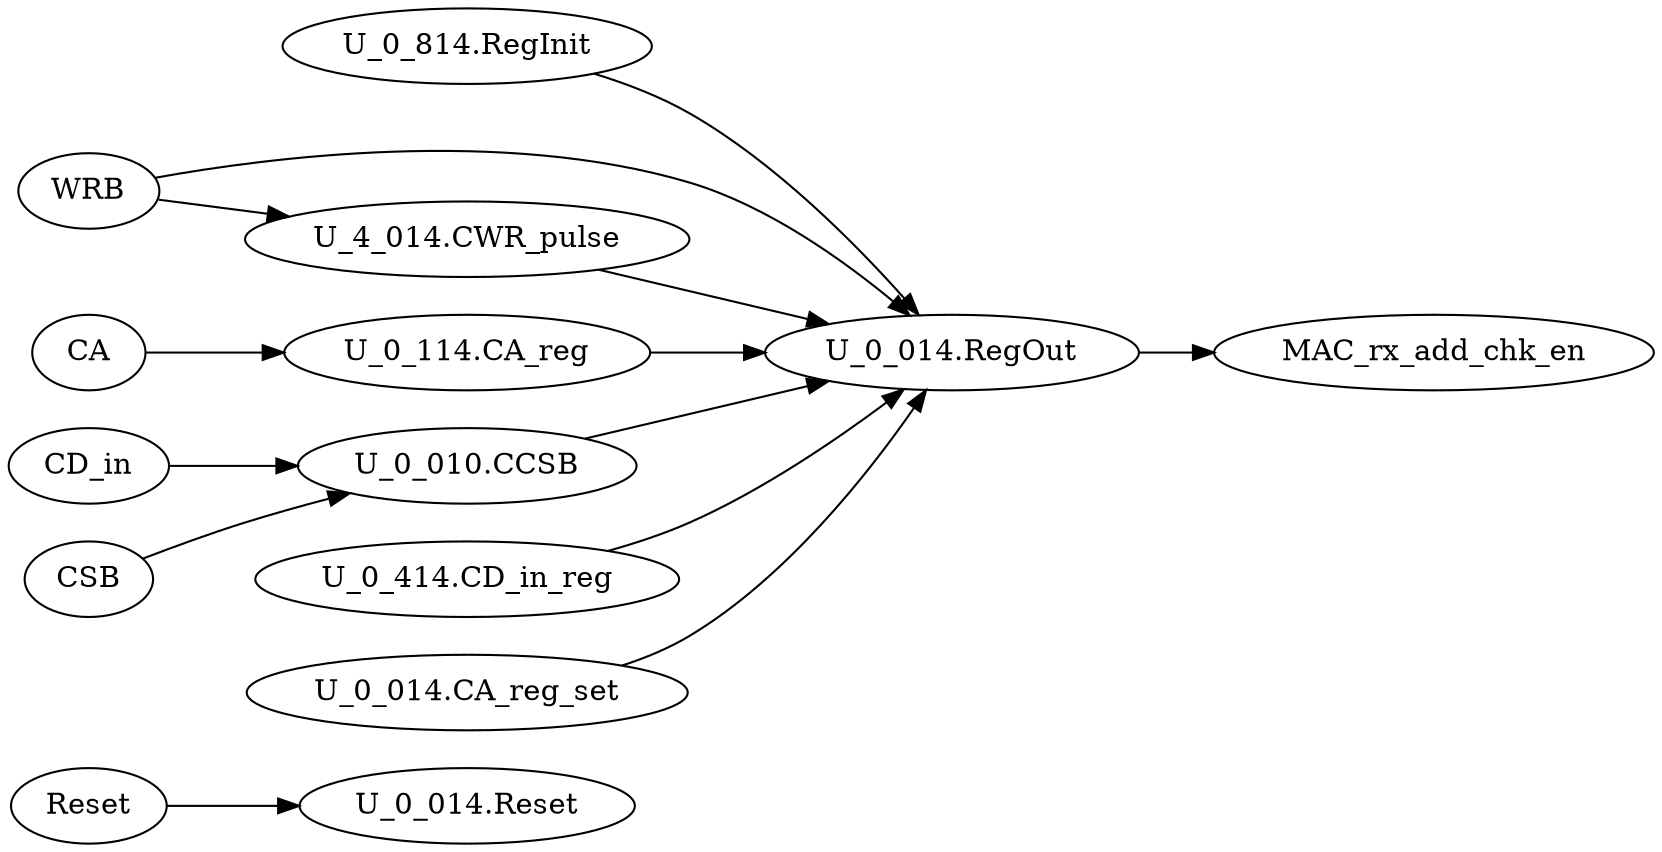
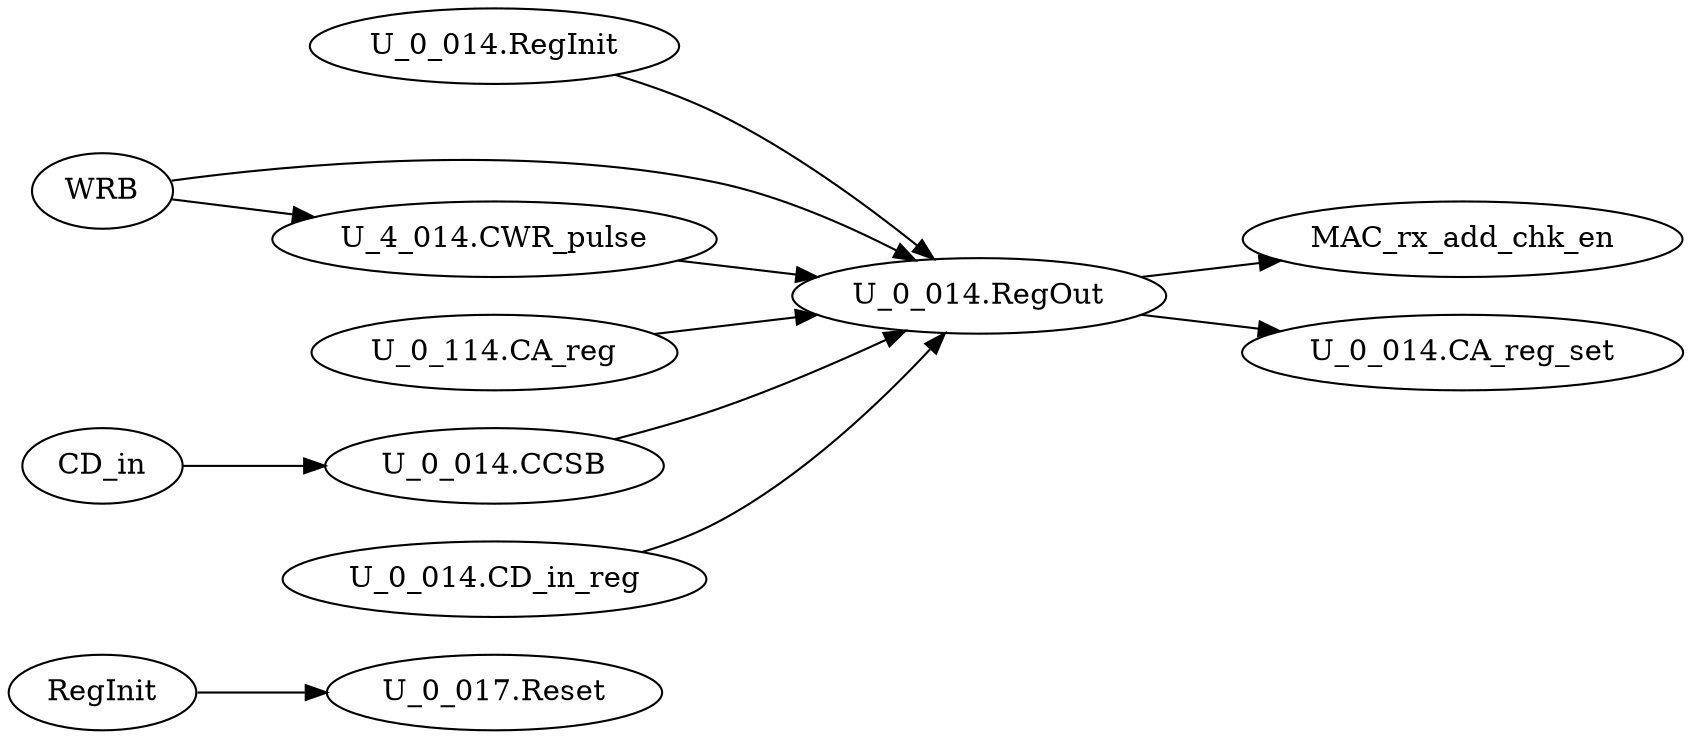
  strict digraph {
    rankdir=LR
    node [complexity=4 importance=0.0171685902472 rank=0.00429214756179]
-   Reset [complexity=1 importance=0.0308170945521 rank=0.0308170945521]
-   "U_0_014.Reset" [complexity=1 importance=0.029063591725 rank=0.029063591725]
+   Reset [complexity=1 importance=0.0308170945521 rank=0.0308170945521 label=RegInit]
+   "U_0_014.Reset" [complexity=1 importance=0.029063591725 rank=0.029063591725 label="U_0_017.Reset"]
    "U_0_014.RegOut" [complexity=0 importance=0.0136486911662 rank=0.0]
    MAC_rx_add_chk_en [complexity=0 importance=0.00571852560641 rank=0.0]
-   "U_0_014.RegInit" [complexity=2 importance=0.0154021939933 rank=0.00770109699667 label="U_0_814.RegInit"]
+   "U_0_014.RegInit" [complexity=2 importance=0.0154021939933 rank=0.00770109699667]
    WRB
    n7 [importance=0.01541508742 label="U_4_014.CWR_pulse" rank=0.00385377185501]
    n8 [importance=0.01541508742 label="U_0_114.CA_reg" rank=0.00385377185501]
    CD_in [complexity=2 importance=0.0171830953522 rank=0.00859154767611]
-   "U_0_014.CCSB" [importance=0.01541508742 rank=0.00385377185501 label="U_0_010.CCSB"]
-   "U_0_014.CD_in_reg" [complexity=2 importance=0.0154295925251 rank=0.00771479626255 label="U_0_414.CD_in_reg"]
-   CA
-   CSB
+   "U_0_014.CCSB" [importance=0.01541508742 rank=0.00385377185501]
+   "U_0_014.CD_in_reg" [complexity=2 importance=0.0154295925251 rank=0.00771479626255]
    "U_0_014.CA_reg_set" [importance=0.0154021939933 rank=0.00385054849833]
    Reset -> "U_0_014.Reset"
    "U_0_014.RegOut" -> MAC_rx_add_chk_en
    "U_0_014.RegInit" -> "U_0_014.RegOut"
    WRB -> "U_0_014.RegOut"
    WRB -> n7
    n7 -> "U_0_014.RegOut"
    n8 -> "U_0_014.RegOut"
    CD_in -> "U_0_014.CCSB"
    "U_0_014.CCSB" -> "U_0_014.RegOut"
    "U_0_014.CD_in_reg" -> "U_0_014.RegOut"
-   CA -> n8
-   CSB -> "U_0_014.CCSB"
-   "U_0_014.CA_reg_set" -> "U_0_014.RegOut"
+   "U_0_014.RegOut" -> "U_0_014.CA_reg_set"
  }
